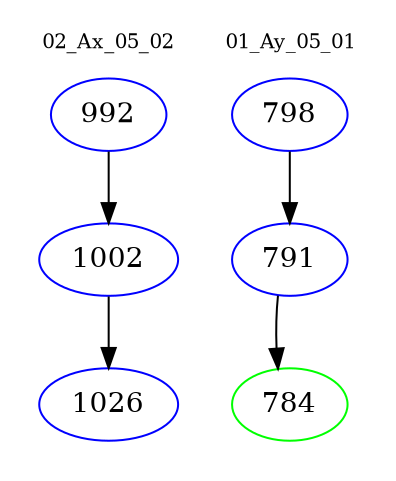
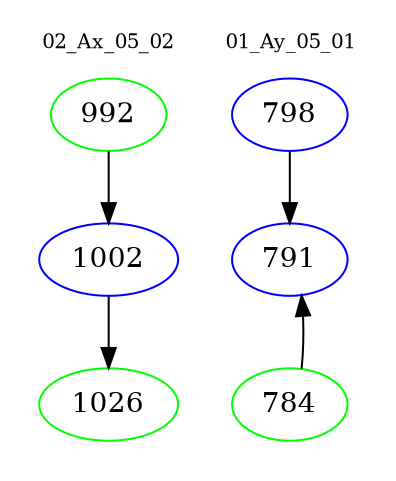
  digraph {
    node [color=blue]
    edge [color=black]
    n1 [label=1002]
-   n2 [label=992]
-   n3 [label=1026]
+   n2 [color=green label=992]
+   n3 [color=green label=1026]
    n4 [label=791]
    n5 [color=green label=784]
    n6 [label=798]
    subgraph cluster_1 {
      color=white
      fontsize=10
      label="02_Ax_05_02"
      n1
      n2
      n3
    }
    subgraph cluster_2 {
      color=white
      fontsize=10
      label="01_Ay_05_01"
      n4
      n5
      n6
    }
    n1 -> n3
    n2 -> n1
-   n4 -> n5
+   n5 -> n4
    n6 -> n4
  }
